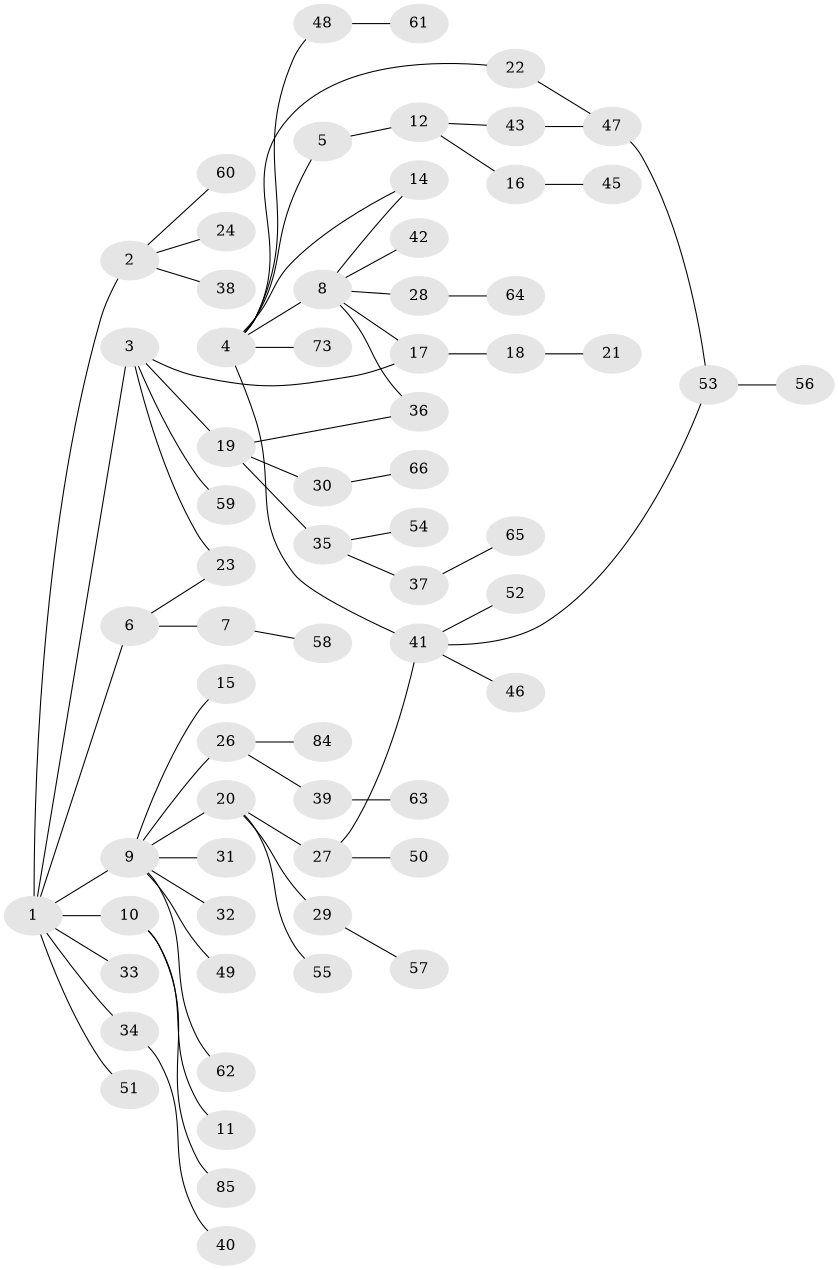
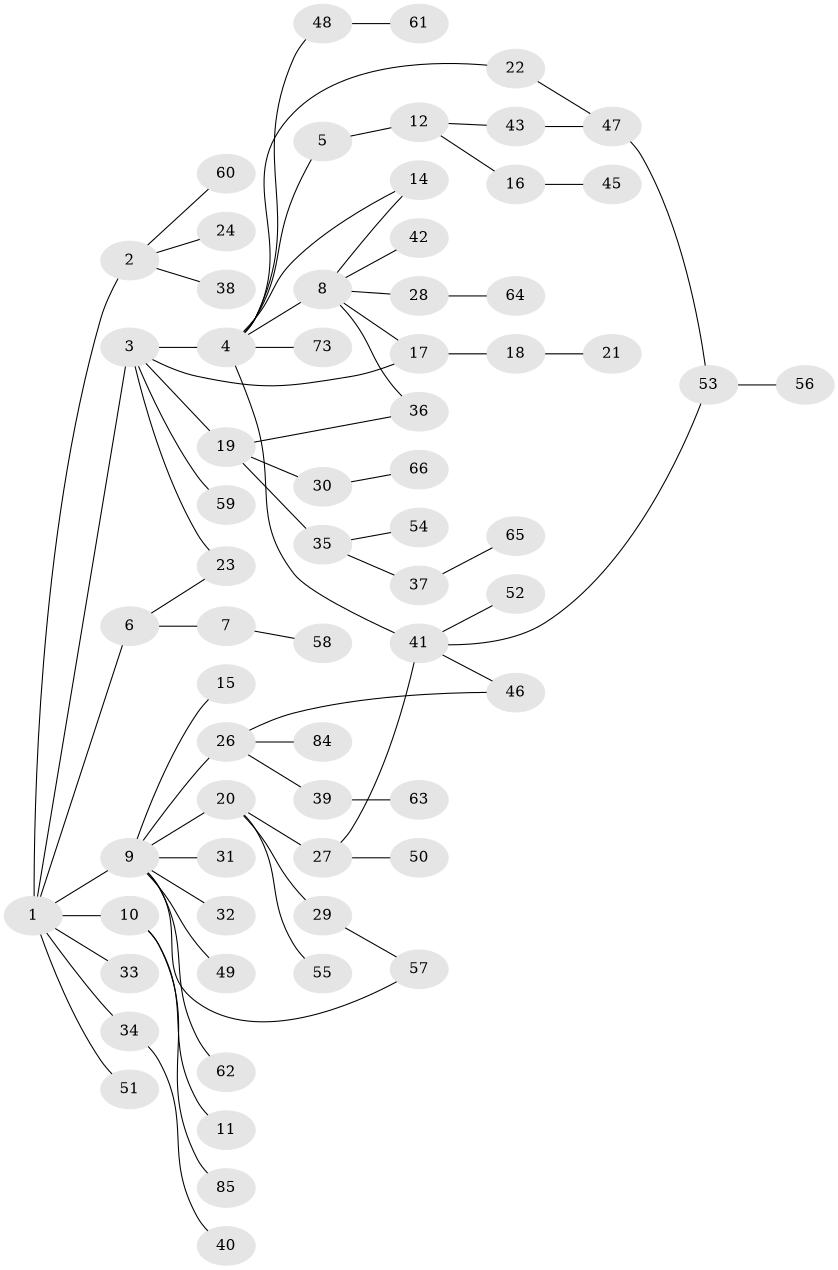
  graph {
    fontname="DejaVu Serif"
    rankdir=LR
    node [color=gray90 fontname="DejaVu Serif" style=filled]
    edge [fontname="DejaVu Serif" weight=1.0]
    1
    2
    3
    6
    9
    10
    33
    34
    51
    24
    38
    60
    4
    17
    19
    23
    59
    7
    15
    20
    26
    31
    32
    49
    57
    62
    11
    n28 [label=85]
    40
    5
    8
    n32 [label=73]
    14
    22
    41
    48
    18
    36
    30
    35
    12
    28
    42
    47
    46
    52
    53
    61
    16
    43
    58
    64
    27
    29
    55
    39
    n57 [label=84]
    45
    21
    66
    37
    54
    50
    63
    65
    56
    1 -- 2
    1 -- 3 [weight=2.0]
    1 -- 6
    1 -- 9
    1 -- 10
    1 -- 33
    1 -- 34
    1 -- 51 [weight=3.0]
    2 -- 24
    2 -- 38
    2 -- 60
+   3 -- 4 [weight=13.0]
    3 -- 17
    3 -- 19
    3 -- 23
    3 -- 59
    6 -- 23
    6 -- 7
    9 -- 15
    9 -- 20
    9 -- 26
    9 -- 31
    9 -- 32
    9 -- 49
+   9 -- 57
    9 -- 62
    10 -- 11
    10 -- n28
    34 -- 40
    4 -- 5
    4 -- 8
    4 -- n32
    4 -- 14
    4 -- 22
    4 -- 41
    4 -- 48
    17 -- 18
    19 -- 36
    19 -- 30
    19 -- 35 [weight=2.0]
    7 -- 58
    20 -- 27
    20 -- 29
    20 -- 55
+   26 -- 46
    26 -- 39
    26 -- n57
    5 -- 12
    8 -- 17
    8 -- 14
    8 -- 36 [weight=4.0]
    8 -- 28
    8 -- 42
    22 -- 47
    41 -- 46 [weight=2.0]
    41 -- 52
    41 -- 53
    48 -- 61 [weight=2.0]
    18 -- 21 [weight=2.0]
    30 -- 66
    35 -- 37
    35 -- 54
    12 -- 16
    12 -- 43
    28 -- 64
    47 -- 53
    53 -- 56
    16 -- 45
    43 -- 47
    27 -- 41
    27 -- 50
    29 -- 57
    39 -- 63
    37 -- 65 [weight=2.0]
  }
